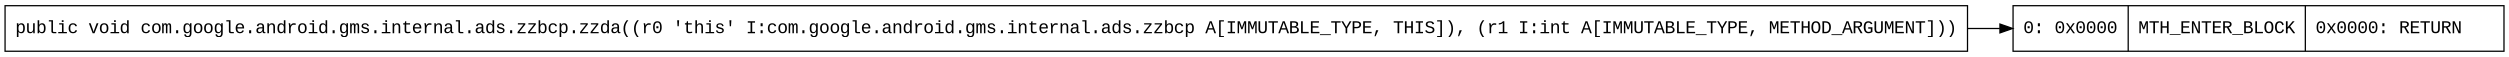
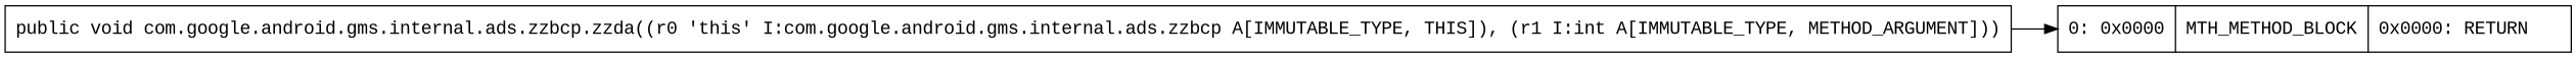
  digraph {
    rankdir=LR
    fontname="Liberation Mono"
    node [shape=record fontname="Liberation Mono"]
-   n1 [label="{0\:\ 0x0000|MTH_ENTER_BLOCK\l|0x0000: RETURN   \l}"]
+   n1 [label="{0\:\ 0x0000|MTH_METHOD_BLOCK\l|0x0000: RETURN   \l}"]
    n2 [label="{public void com.google.android.gms.internal.ads.zzbcp.zzda((r0 'this' I:com.google.android.gms.internal.ads.zzbcp A[IMMUTABLE_TYPE, THIS]), (r1 I:int A[IMMUTABLE_TYPE, METHOD_ARGUMENT])) }"]
    n2 -> n1 [fontname="Liberation Mono"]
  }
